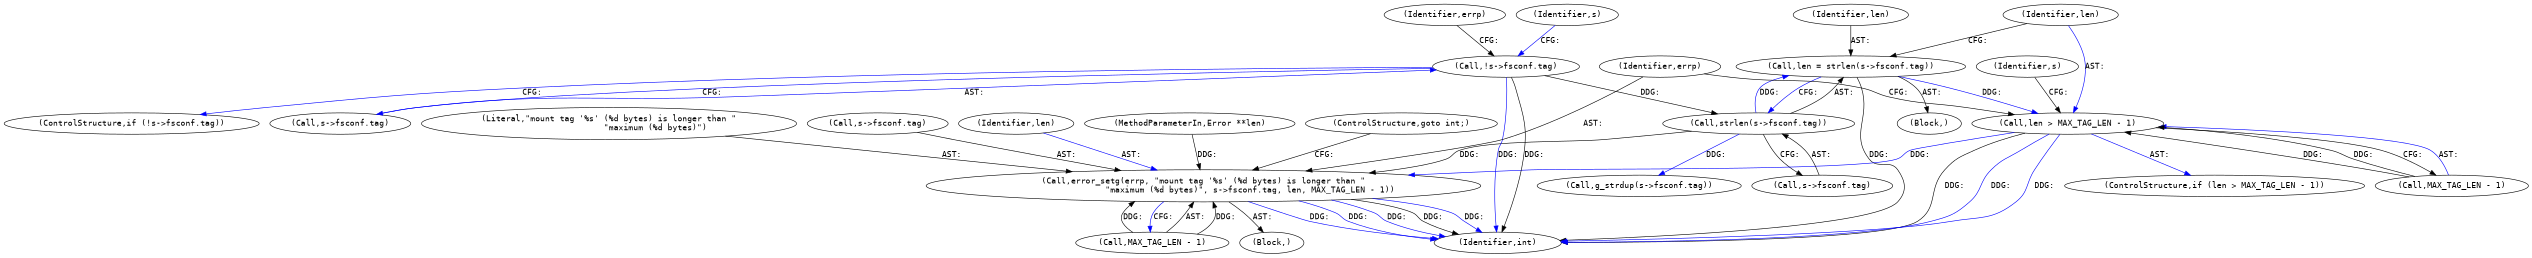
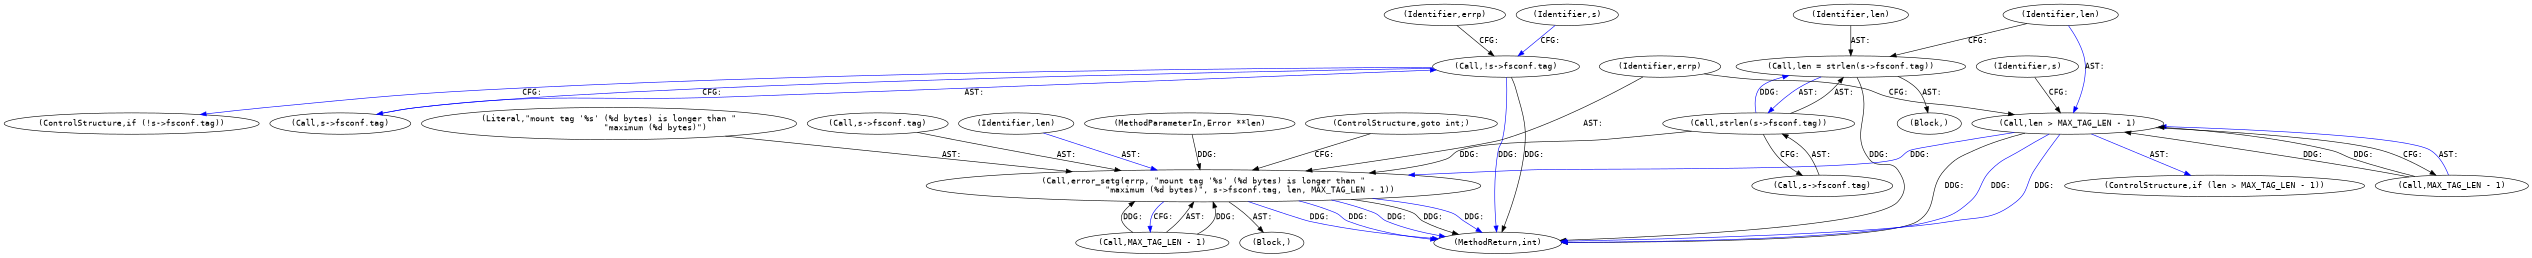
  digraph {
    fontname="DejaVu Sans Mono"
    node [fontname="DejaVu Sans Mono"]
    edge [color=black fontname="DejaVu Sans Mono"]
    n1 [label="(Call,len = strlen(s->fsconf.tag))"]
    n2 [label="(Call,strlen(s->fsconf.tag))"]
    n3 [label="(Call,len > MAX_TAG_LEN - 1)"]
-   n4 [label="(Identifier,int)"]
+   n4 [label="(MethodReturn,int)"]
    n5 [label="(Block,)"]
    n6 [label="(Call,error_setg(errp, \"mount tag '%s' (%d bytes) is longer than \"\n                   \"maximum (%d bytes)\", s->fsconf.tag, len, MAX_TAG_LEN - 1))"]
-   n7 [label="(Call,g_strdup(s->fsconf.tag))"]
    n8 [label="(Call,s->fsconf.tag)"]
    n9 [label="(ControlStructure,if (len > MAX_TAG_LEN - 1))"]
    n10 [label="(Call,MAX_TAG_LEN - 1)"]
    n11 [label="(Call,MAX_TAG_LEN - 1)"]
    n12 [label="(Block,)"]
    n13 [label="(Call,!s->fsconf.tag)"]
    n14 [label="(Call,s->fsconf.tag)"]
    n15 [label="(ControlStructure,if (!s->fsconf.tag))"]
    n16 [label="(Identifier,s)"]
    n17 [label="(Identifier,len)"]
    n18 [label="(Identifier,errp)"]
    n19 [label="(Literal,\"mount tag '%s' (%d bytes) is longer than \"\n                   \"maximum (%d bytes)\")"]
    n20 [label="(Identifier,s)"]
    n21 [label="(Identifier,errp)"]
    n22 [label="(Call,s->fsconf.tag)"]
    n23 [label="(Identifier,len)"]
    n24 [label="(Identifier,len)"]
    n25 [label="(MethodParameterIn,Error **len)"]
    n26 [label="(ControlStructure,goto int;)"]
-   n1 -> n2 [color=blue label="CFG: "]
-   n1 -> n3 [color=blue label="DDG: "]
+   n1 -> n2 [color=blue label="AST: "]
    n1 -> n4 [label="DDG: "]
    n1 -> n5 [label="AST: "]
    n2 -> n1 [label="AST: "]
    n2 -> n1 [color=blue label="DDG: "]
    n2 -> n6 [label="DDG: "]
-   n2 -> n7 [color=blue label="DDG: "]
    n2 -> n8 [label="CFG: "]
    n3 -> n4 [label="DDG: "]
    n3 -> n4 [color=blue label="DDG: "]
    n3 -> n4 [color=blue label="DDG: "]
    n3 -> n6 [color=blue label="DDG: "]
    n3 -> n9 [color=blue label="AST: "]
    n3 -> n10 [label="CFG: "]
    n6 -> n4 [color=blue label="DDG: "]
    n6 -> n4 [color=blue label="DDG: "]
    n6 -> n4 [color=blue label="DDG: "]
    n6 -> n4 [color=blue label="DDG: "]
    n6 -> n4 [label="DDG: "]
    n6 -> n11 [color=blue label="CFG: "]
    n6 -> n12 [label="AST: "]
    n8 -> n2 [label="AST: "]
    n10 -> n3 [color=blue label="AST: "]
    n10 -> n3 [label="DDG: "]
    n10 -> n3 [label="DDG: "]
    n11 -> n6 [label="AST: "]
    n11 -> n6 [label="DDG: "]
    n11 -> n6 [label="DDG: "]
-   n13 -> n2 [label="DDG: "]
    n13 -> n4 [color=blue label="DDG: "]
    n13 -> n4 [label="DDG: "]
    n13 -> n14 [color=blue label="CFG: "]
    n13 -> n15 [color=blue label="CFG: "]
    n14 -> n13 [color=blue label="AST: "]
    n16 -> n13 [color=blue label="CFG: "]
    n17 -> n1 [label="AST: "]
    n18 -> n3 [label="CFG: "]
    n18 -> n6 [label="AST: "]
    n19 -> n6 [label="AST: "]
    n20 -> n3 [label="CFG: "]
    n21 -> n13 [label="CFG: "]
    n22 -> n6 [label="AST: "]
    n23 -> n6 [color=blue label="AST: "]
    n24 -> n1 [label="CFG: "]
    n24 -> n3 [color=blue label="AST: "]
    n25 -> n6 [label="DDG: "]
    n26 -> n6 [label="CFG: "]
  }
